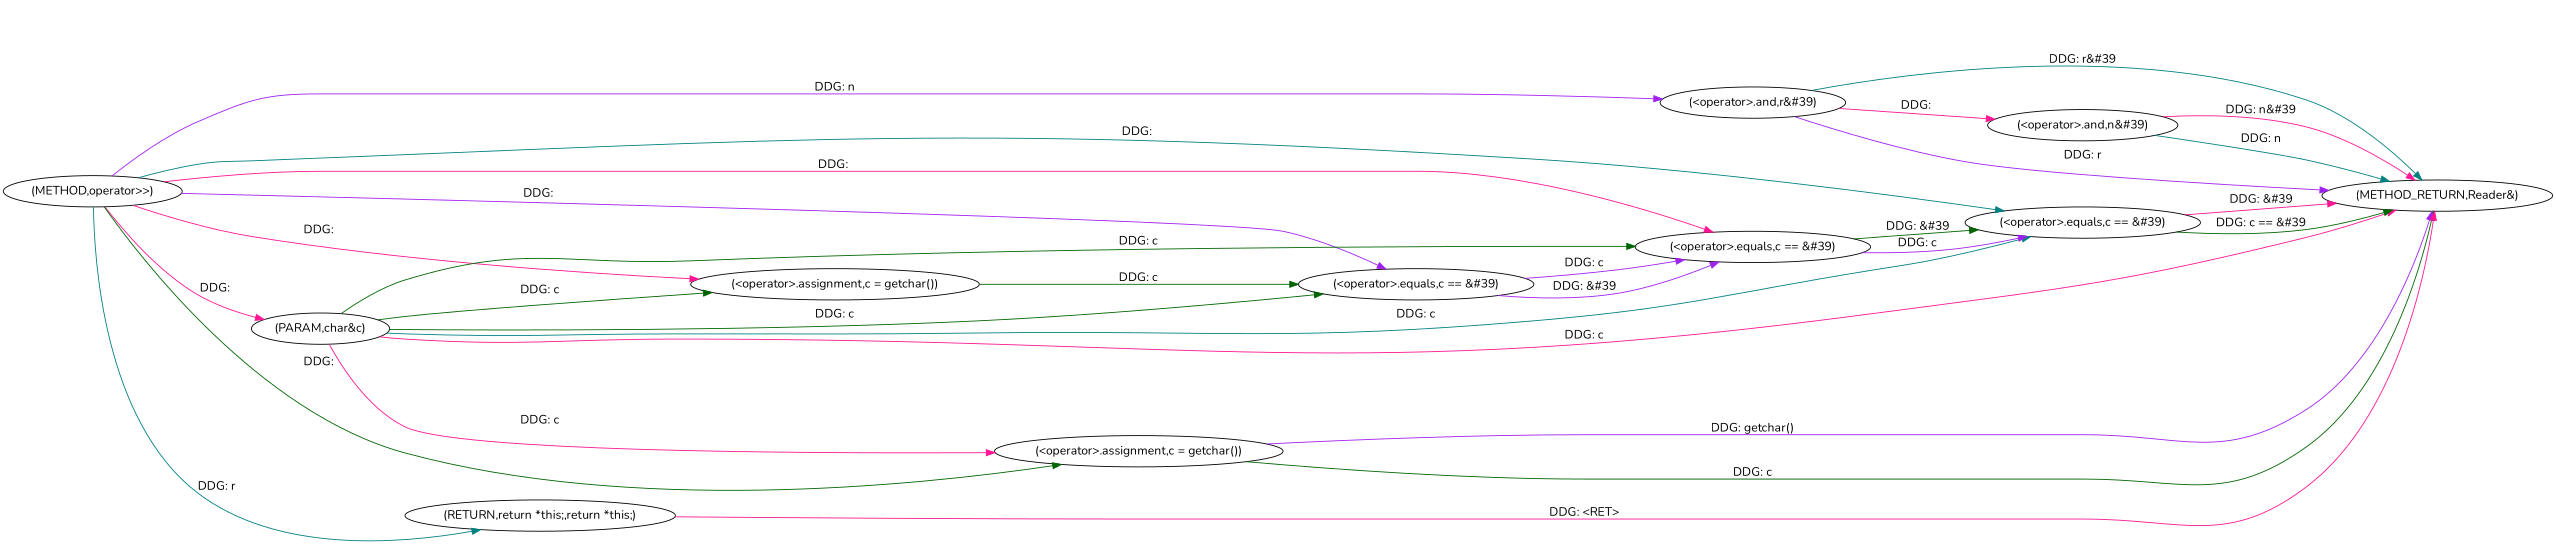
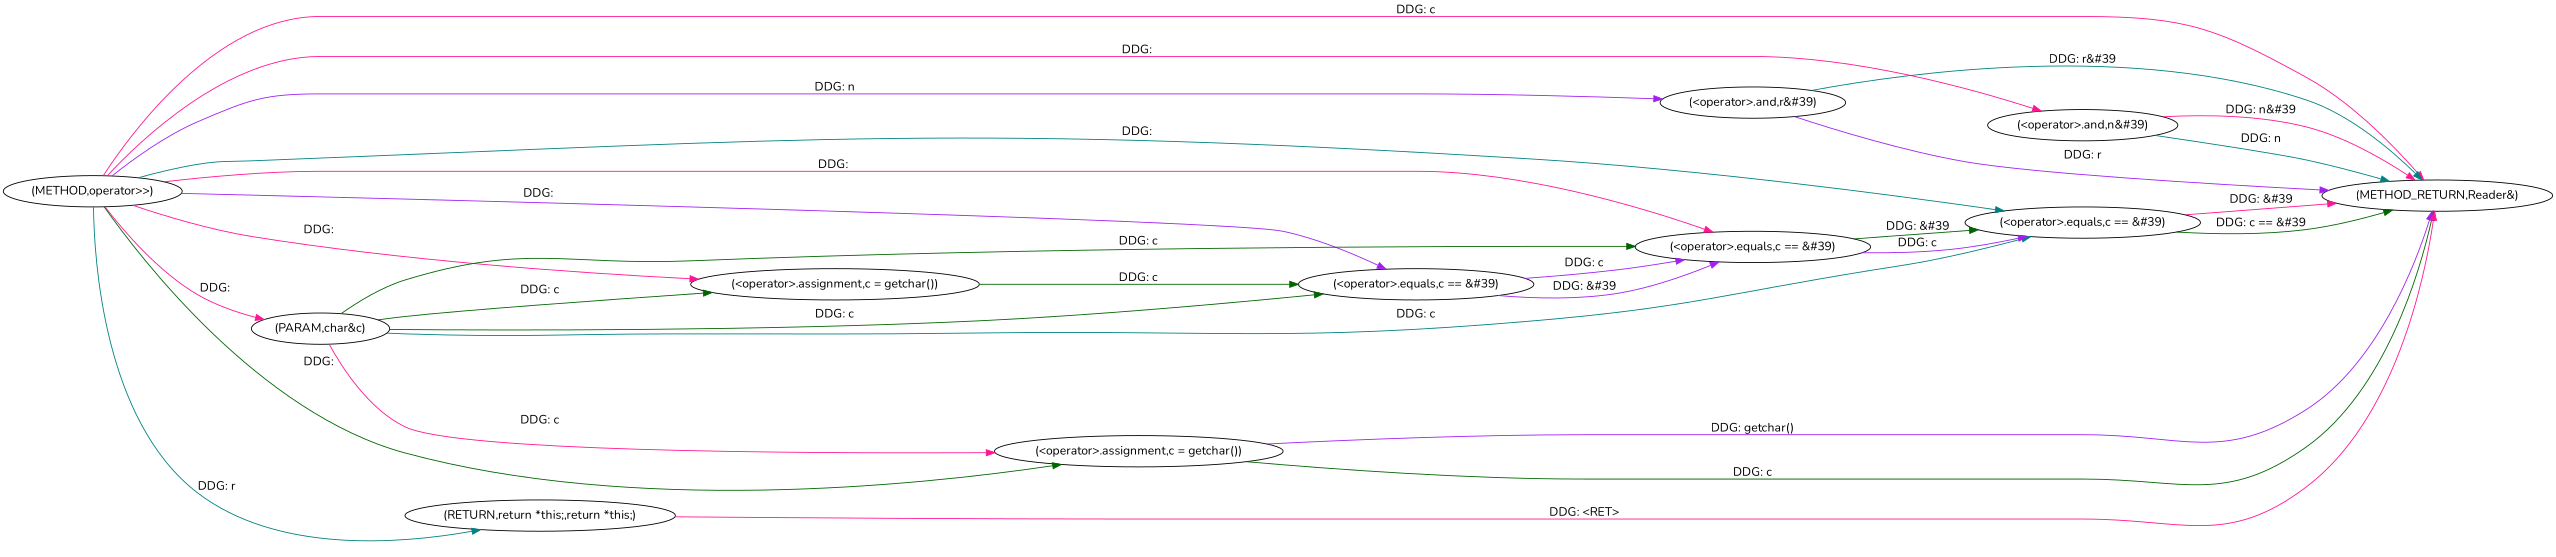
  digraph {
    fontname=Nunito
    rankdir=LR
    node [fontname=Nunito]
    edge [color=deeppink fontname=Nunito]
    n1 [label="(METHOD,operator>>)"]
    n2 [label="(PARAM,char&c)"]
    n3 [label="(<operator>.assignment,c = getchar())"]
    n4 [label="(<operator>.equals,c == &#39)"]
    n5 [label="(<operator>.and,n&#39)"]
    n6 [label="(<operator>.equals,c == &#39)"]
    n7 [label="(<operator>.equals,c == &#39)"]
    n8 [label="(<operator>.and,r&#39)"]
    n9 [label="(<operator>.assignment,c = getchar())"]
    n10 [label="(RETURN,return *this;,return *this;)"]
    n11 [label="(METHOD_RETURN,Reader&)"]
    n1 -> n2 [label="DDG: "]
    n1 -> n3 [label="DDG: "]
    n1 -> n4 [color=purple label="DDG: "]
-   n8 -> n5 [label="DDG: "]
+   n1 -> n5 [label="DDG: "]
    n1 -> n6 [label="DDG: "]
    n1 -> n7 [color=teal label="DDG: "]
    n1 -> n8 [color=purple label="DDG: n"]
    n1 -> n9 [color=darkgreen label="DDG: "]
    n1 -> n10 [color=teal label="DDG: r"]
    n2 -> n3 [color=darkgreen label="DDG: c"]
    n2 -> n4 [color=darkgreen label="DDG: c"]
    n2 -> n6 [color=darkgreen label="DDG: c"]
    n2 -> n7 [color=teal label="DDG: c"]
    n2 -> n9 [label="DDG: c"]
-   n2 -> n11 [label="DDG: c"]
+   n1 -> n11 [label="DDG: c"]
    n3 -> n4 [color=darkgreen label="DDG: c"]
    n4 -> n6 [color=purple label="DDG: c"]
    n4 -> n6 [color=purple label="DDG: &#39"]
    n5 -> n11 [label="DDG: n&#39"]
    n5 -> n11 [color=teal label="DDG: n"]
    n6 -> n7 [color=purple label="DDG: c"]
    n6 -> n7 [color=darkgreen label="DDG: &#39"]
    n7 -> n11 [label="DDG: &#39"]
    n7 -> n11 [color=darkgreen label="DDG: c == &#39"]
    n8 -> n11 [color=teal label="DDG: r&#39"]
    n8 -> n11 [color=purple label="DDG: r"]
    n9 -> n11 [color=darkgreen label="DDG: c"]
    n9 -> n11 [color=purple label="DDG: getchar()"]
    n10 -> n11 [label="DDG: <RET>"]
  }
